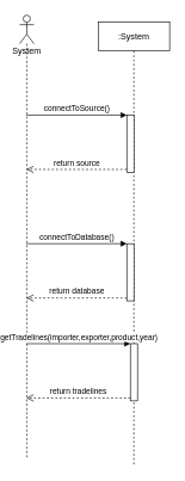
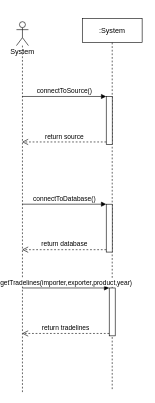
  <mxCell id="0" />
  <mxCell id="1" parent="0" />
  <mxCell id="2" value=":System" style="shape=umlLifeline;perimeter=lifelinePerimeter;container=1;collapsible=0;recursiveResize=0;rounded=0;shadow=0;strokeWidth=1;" parent="1" vertex="1"><mxGeometry x="130" y="30" width="100" height="620" as="geometry" /></mxCell>
  <mxCell id="3" value="" style="html=1;points=[];perimeter=orthogonalPerimeter;" parent="2" vertex="1"><mxGeometry x="40" y="130" width="10" height="80" as="geometry" /></mxCell>
  <mxCell id="4" value="" style="html=1;points=[];perimeter=orthogonalPerimeter;" vertex="1" parent="2"><mxGeometry x="40" y="310" width="10" height="80" as="geometry" /></mxCell>
  <mxCell id="5" value="" style="html=1;points=[];perimeter=orthogonalPerimeter;" vertex="1" parent="2"><mxGeometry x="45" y="450" width="10" height="80" as="geometry" /></mxCell>
- <mxCell id="6" value="System" style="shape=umlLifeline;participant=umlActor;perimeter=lifelinePerimeter;whiteSpace=wrap;html=1;container=1;collapsible=0;recursiveResize=0;verticalAlign=top;spacingTop=36;outlineConnect=0;" parent="1" vertex="1"><mxGeometry x="20" y="20" width="20" height="620" as="geometry" /></mxCell>
+ <mxCell id="6" value="System" style="shape=umlLifeline;participant=umlActor;perimeter=lifelinePerimeter;whiteSpace=wrap;html=1;container=1;collapsible=0;recursiveResize=0;verticalAlign=top;spacingTop=36;outlineConnect=0;" parent="1" vertex="1"><mxGeometry x="20" y="35" width="20" height="620" as="geometry" /></mxCell>
  <mxCell id="7" value="connectToSource()" style="html=1;verticalAlign=bottom;endArrow=block;entryX=0;entryY=0;" parent="1" source="6" target="3" edge="1"><mxGeometry relative="1" as="geometry"><mxPoint x="100" y="160" as="sourcePoint" /></mxGeometry></mxCell>
  <mxCell id="8" value="return source" style="html=1;verticalAlign=bottom;endArrow=open;dashed=1;endSize=8;exitX=0;exitY=0.95;" parent="1" source="3" target="6" edge="1"><mxGeometry relative="1" as="geometry"><mxPoint x="100" y="236" as="targetPoint" /></mxGeometry></mxCell>
  <mxCell id="9" value="connectToDatabase()" style="html=1;verticalAlign=bottom;endArrow=block;entryX=0;entryY=0;" edge="1" target="4" parent="1" source="6"><mxGeometry relative="1" as="geometry"><mxPoint x="105" y="270" as="sourcePoint" /></mxGeometry></mxCell>
  <mxCell id="10" value="return database" style="html=1;verticalAlign=bottom;endArrow=open;dashed=1;endSize=8;exitX=0;exitY=0.95;" edge="1" source="4" parent="1" target="6"><mxGeometry relative="1" as="geometry"><mxPoint x="60" y="346" as="targetPoint" /></mxGeometry></mxCell>
  <mxCell id="11" value="getTradelines(importer,exporter,product,year)" style="html=1;verticalAlign=bottom;endArrow=block;entryX=0;entryY=0;" edge="1" target="5" parent="1" source="6"><mxGeometry relative="1" as="geometry"><mxPoint x="105" y="480" as="sourcePoint" /></mxGeometry></mxCell>
  <mxCell id="12" value="return tradelines" style="html=1;verticalAlign=bottom;endArrow=open;dashed=1;endSize=8;exitX=0;exitY=0.95;" edge="1" source="5" parent="1" target="6"><mxGeometry relative="1" as="geometry"><mxPoint x="105" y="556" as="targetPoint" /></mxGeometry></mxCell>
